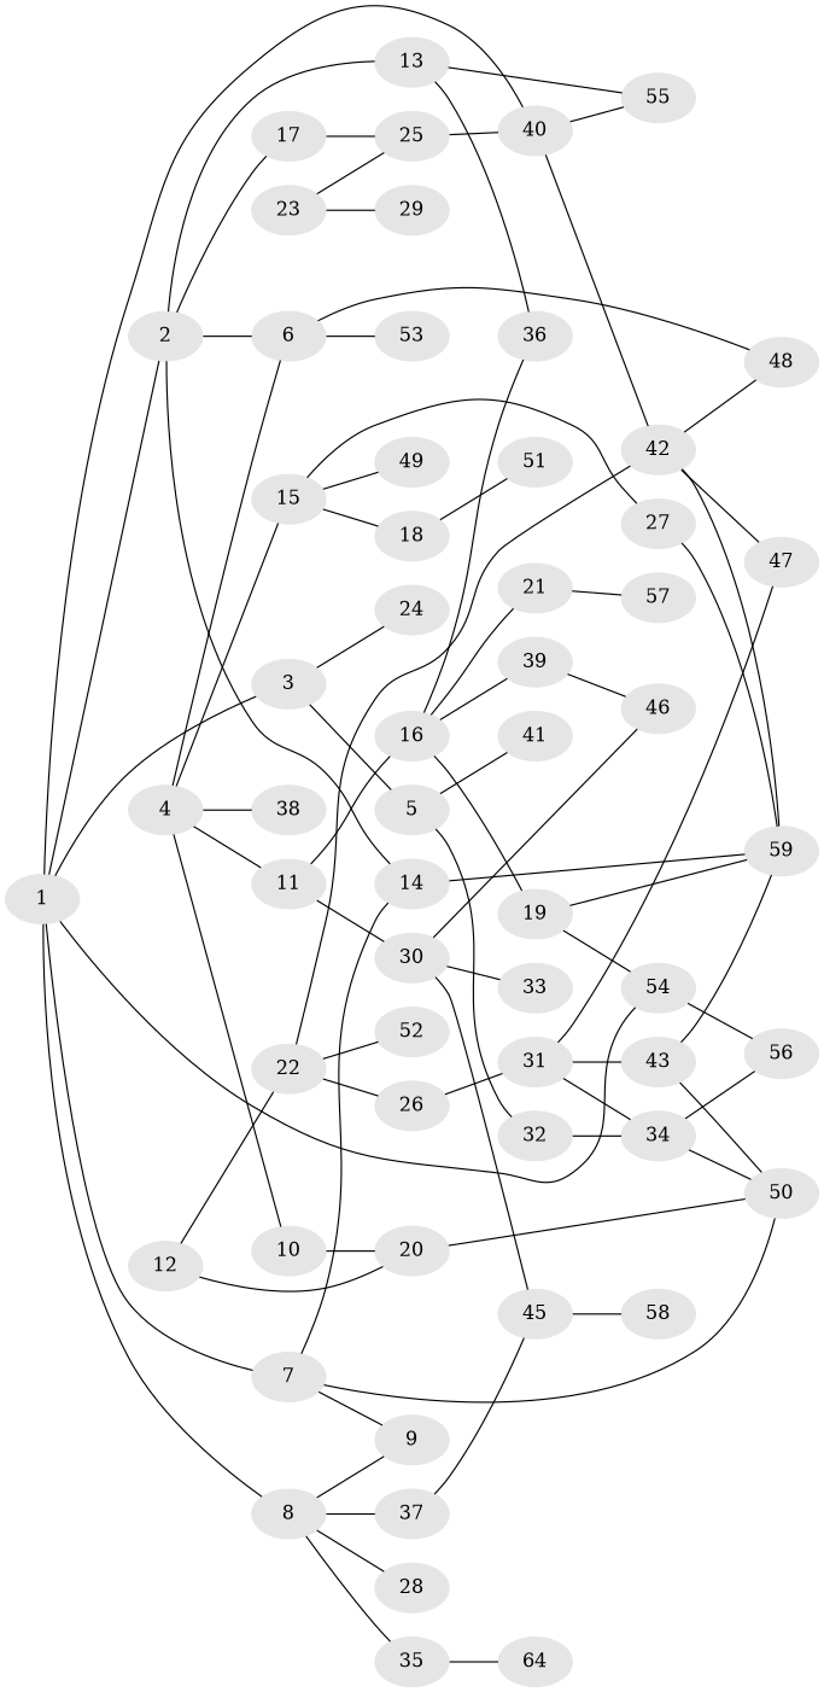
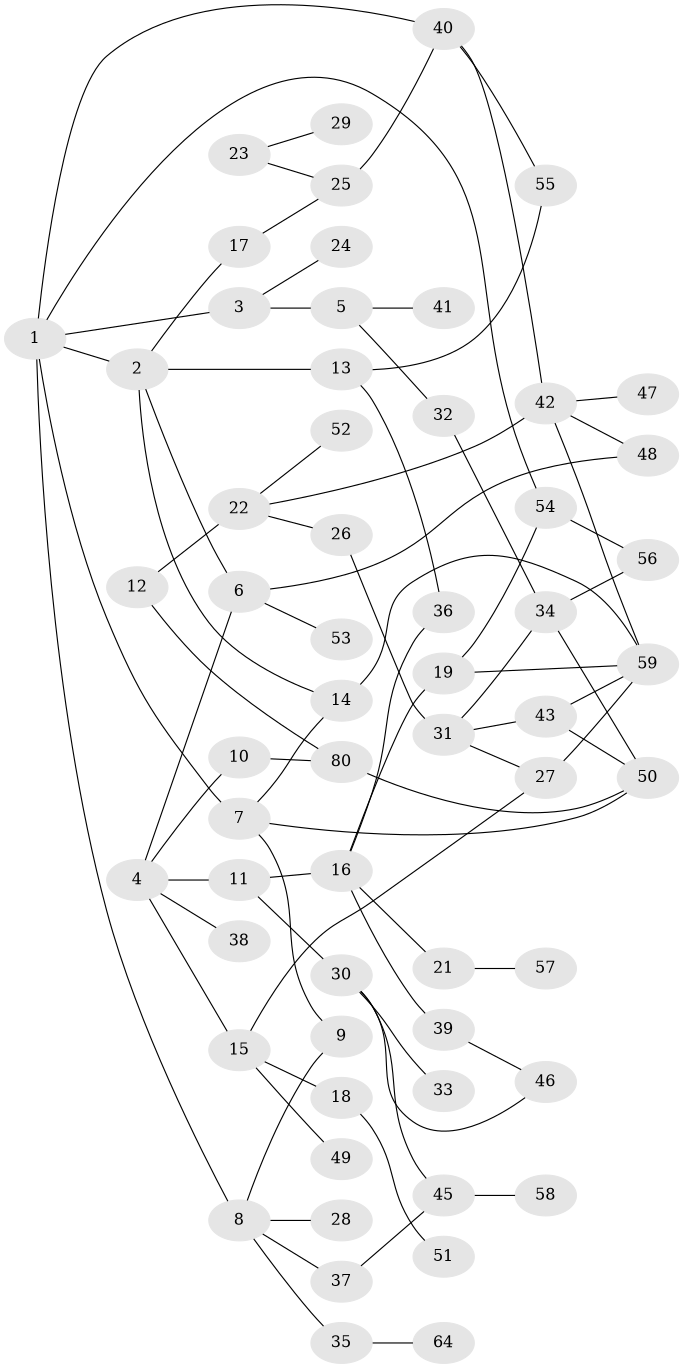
  graph {
    rankdir=LR
    node [color=gray90 style=filled]
    1
    2
    3
    7
    8
    40
    54
    13
    14
    17
    6
    5
    24
    9
    50
    28
    35
    37
    55
    42
    56
    4
    10
    11
    15
    38
    36
    59
    25
    32
    41
    48
    53
-   20
+   20 [label=80]
    16
    30
    18
    27
    49
    23
    29
    34
    n43 [label=64]
    45
    12
    22
    19
    21
    39
    33
    46
    26
    52
    51
    57
    31
    47
    43
    58
    1 -- 2
    1 -- 3
    1 -- 7
    1 -- 8
    1 -- 40
    1 -- 54
    2 -- 13
    2 -- 14
    2 -- 17
    2 -- 6
    3 -- 5
    3 -- 24
    7 -- 14
    7 -- 9
    7 -- 50
    8 -- 9
    8 -- 28
    8 -- 35
    8 -- 37
    40 -- 55
    40 -- 42
    54 -- 56
    13 -- 55
    13 -- 36
    14 -- 59
    17 -- 25
    6 -- 48
    6 -- 53
    5 -- 32
    5 -- 41
    35 -- n43
    37 -- 45
    42 -- 59
    42 -- 48
    42 -- 47
    4 -- 6
    4 -- 10
    4 -- 11
    4 -- 15
    4 -- 38
    10 -- 20
    11 -- 16
    11 -- 30
    15 -- 18
    15 -- 27
    15 -- 49
    25 -- 40
    32 -- 34
    20 -- 50
    16 -- 36
    16 -- 19
    16 -- 21
    16 -- 39
    30 -- 45
    30 -- 33
    30 -- 46
    18 -- 51
    27 -- 59
    23 -- 25
    23 -- 29
    34 -- 50
    34 -- 56
    45 -- 58
    12 -- 20
    12 -- 22
    22 -- 42
    22 -- 26
    22 -- 52
    19 -- 54
    19 -- 59
    21 -- 57
    39 -- 46
    26 -- 31
    31 -- 34
-   31 -- 47
+   31 -- 27
    31 -- 43
    43 -- 50
    43 -- 59
  }
